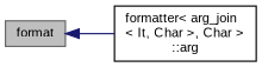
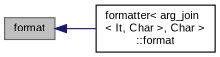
  digraph {
    rankdir=LR
    fontname="Liberation Sans"
    node [fontname="Liberation Sans" fontsize=10 shape=record style=filled]
    n1 [color=gray40 fillcolor=grey75 fontcolor=black height=0.2 label=format width=0.4]
-   n2 [color=black fillcolor=white height=0.2 label="formatter\< arg_join\l\< It, Char \>, Char \>\l::arg" width=0.4]
+   n2 [color=black fillcolor=white height=0.2 label="formatter\< arg_join\l\< It, Char \>, Char \>\l::format" width=0.4]
    n1 -> n2 [color=midnightblue dir=back fontname="Liberation Sans" fontsize=10 labelfontname=Helvetica labelfontsize=10 style=solid]
  }
